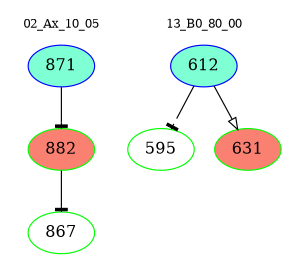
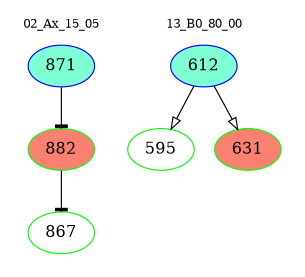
  digraph {
    node [color=green fillcolor=aquamarine style=filled]
    edge [arrowhead=tee color=black]
    n1 [color=blue label=871]
    n2 [fillcolor=white label=867]
    n3 [fillcolor=salmon label=882]
    n4 [color=blue label=612]
    n5 [fillcolor=white label=595]
    n6 [fillcolor=salmon label=631]
    subgraph cluster_1 {
      color=white
      fontsize=10
-     label="02_Ax_10_05"
+     label="02_Ax_15_05"
      n1
      n2
      n3
    }
    subgraph cluster_2 {
      color=white
      fontsize=10
      label="13_B0_80_00"
      n4
      n5
      n6
    }
    n1 -> n3
    n3 -> n2
-   n4 -> n5
+   n4 -> n5 [arrowhead=onormal]
    n4 -> n6 [arrowhead=onormal]
  }
